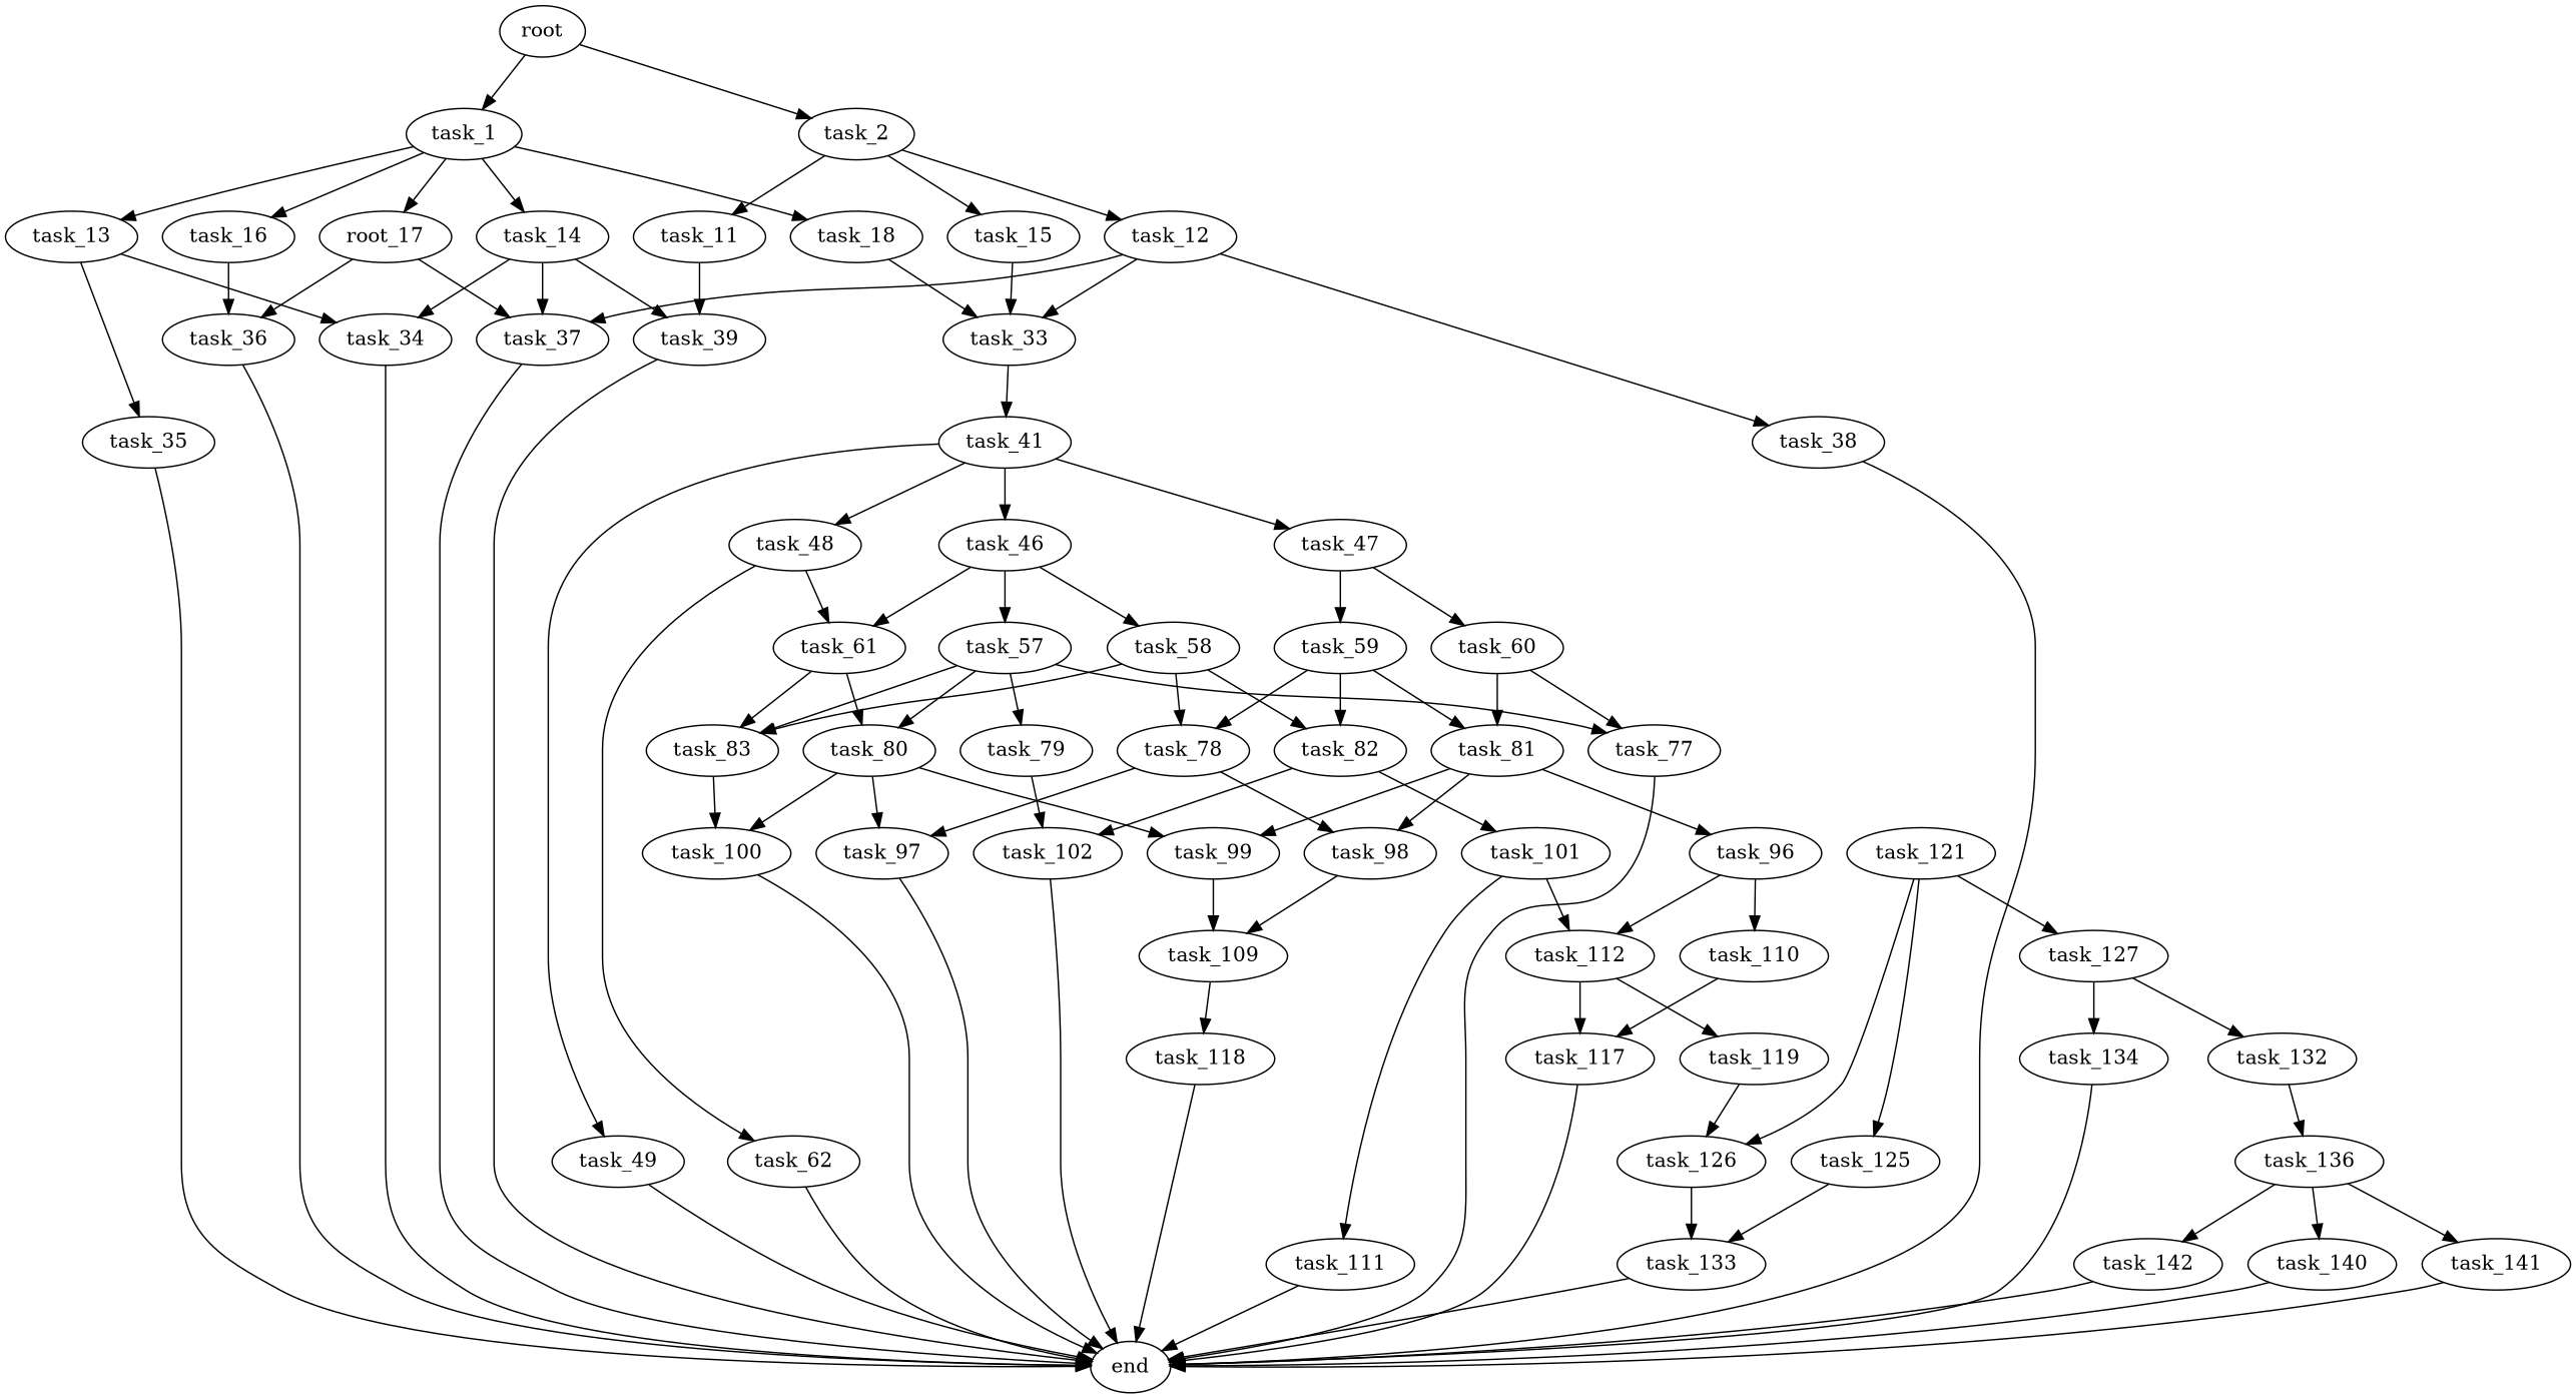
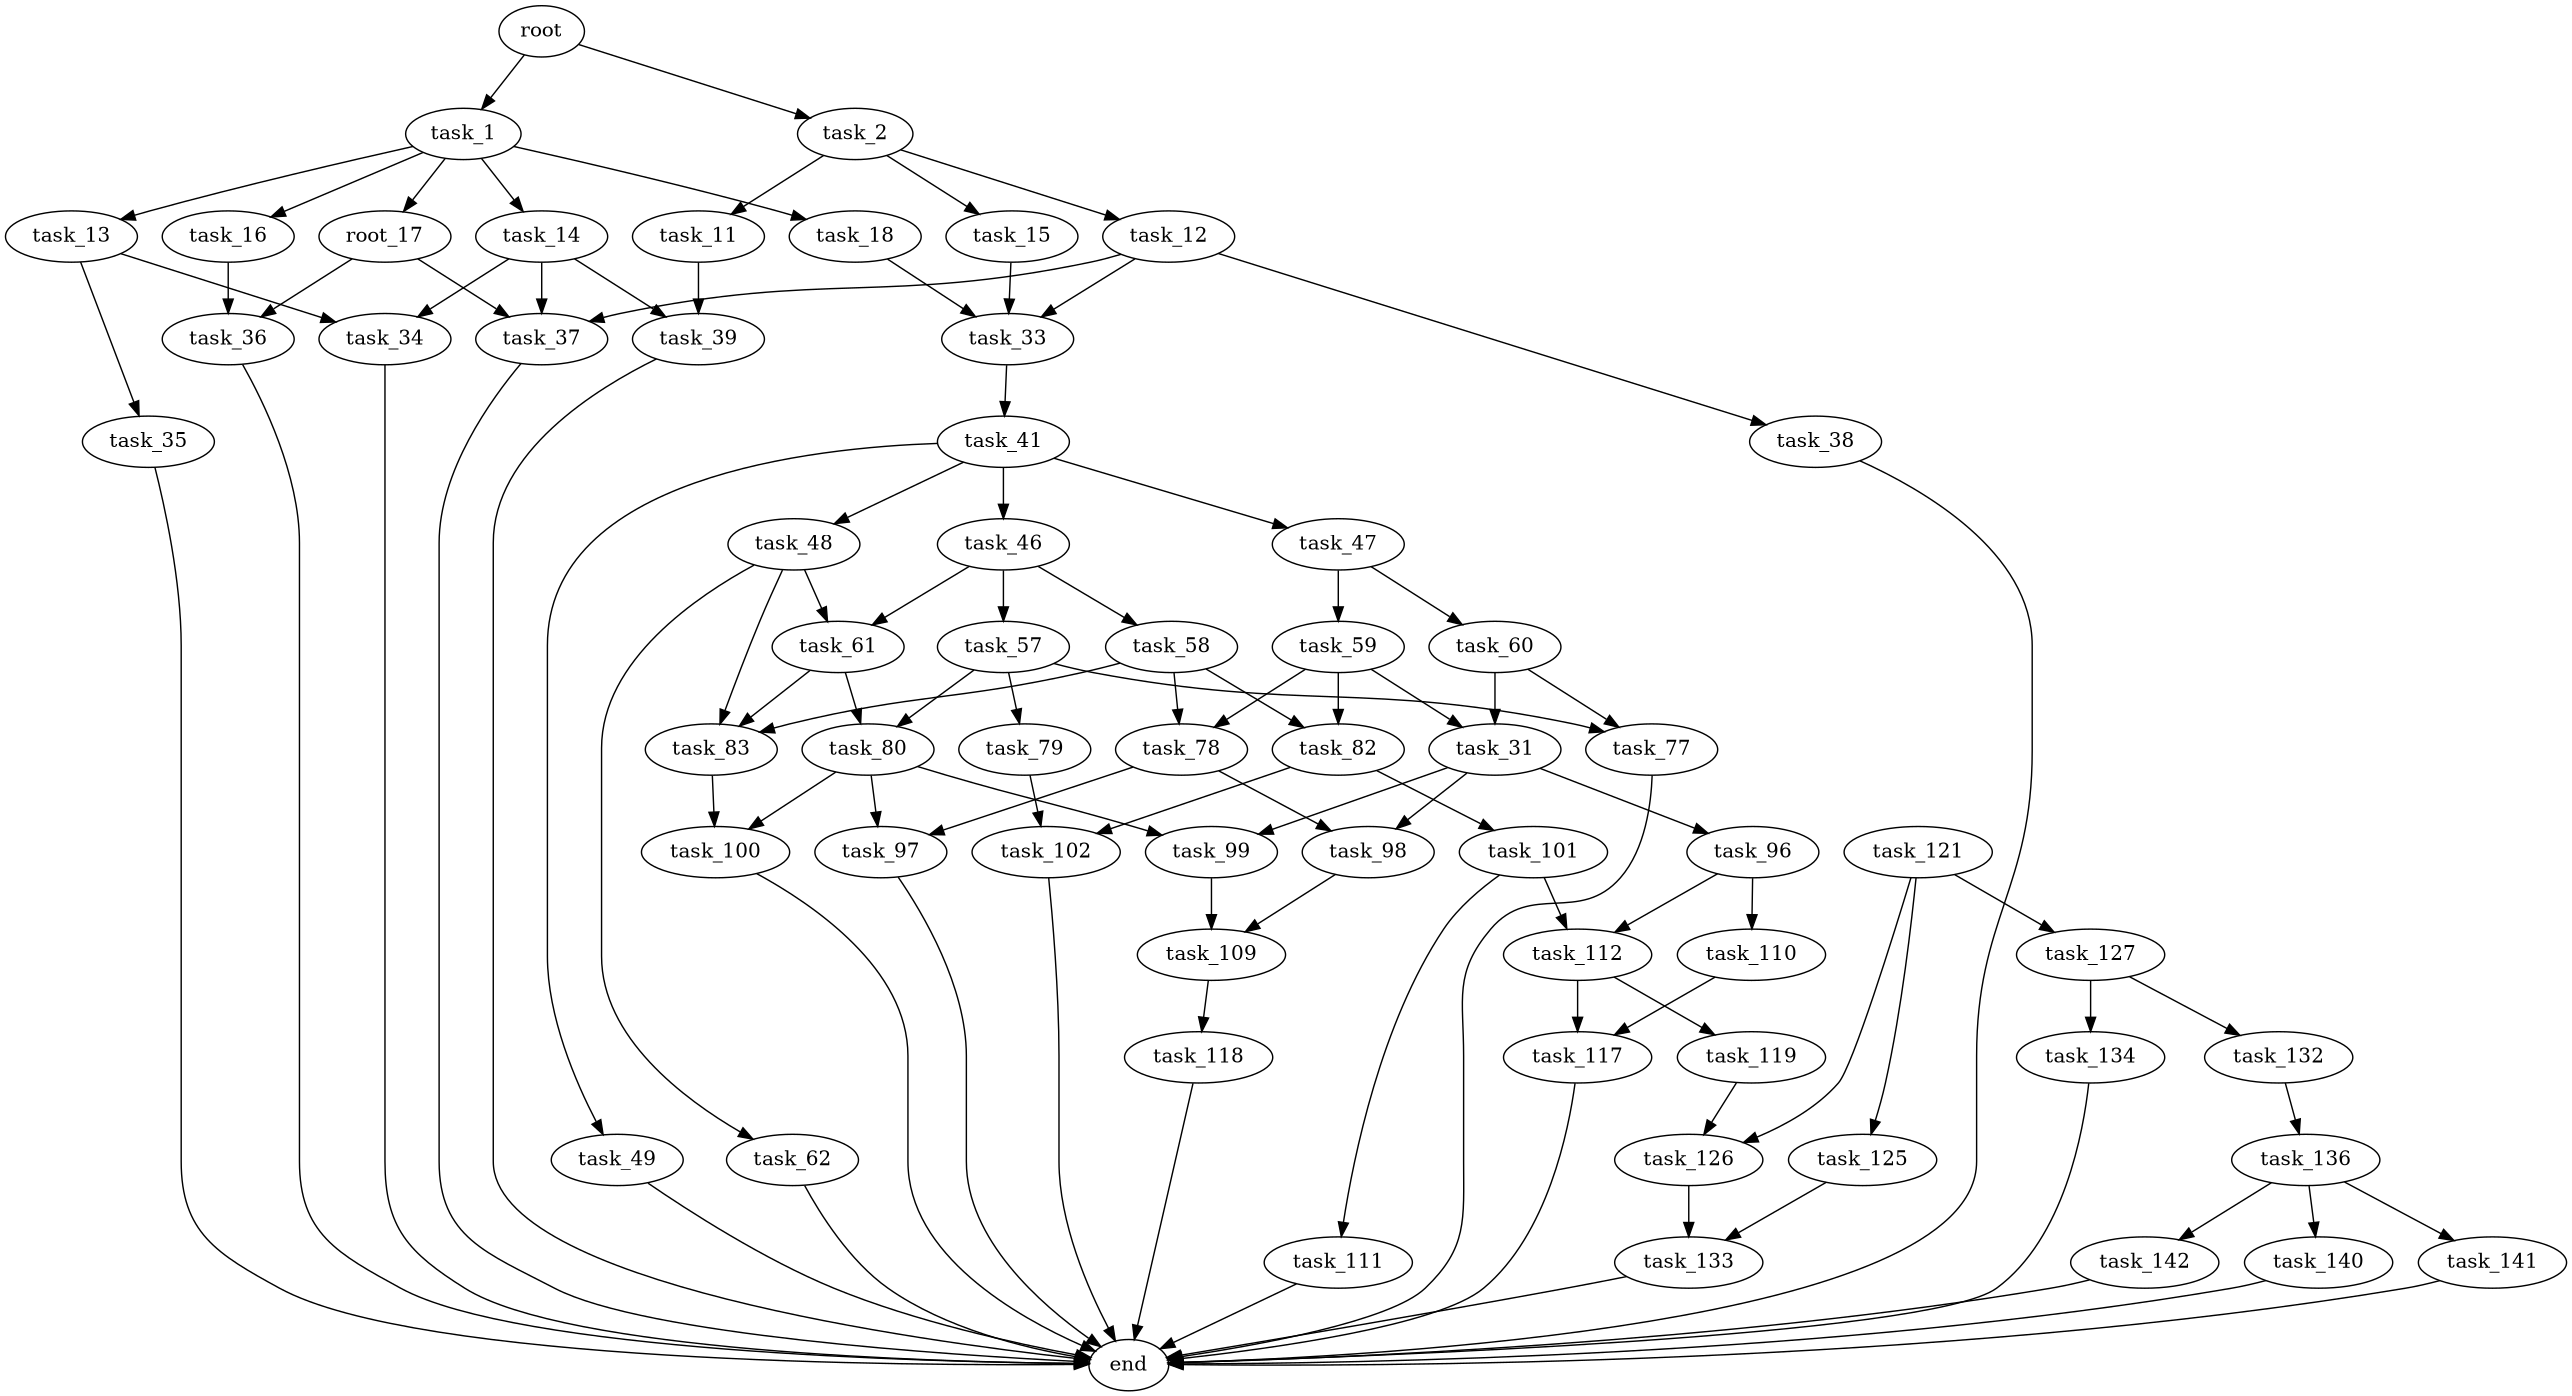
  digraph {
    root
    task_1
    task_2
    task_13
    task_14
    task_16
    n7 [label=root_17]
    task_18
    task_11
    task_12
    task_15
    task_34
    task_35
    task_39
    task_37
    task_36
    task_33
    task_38
    end
    task_41
    task_46
    task_47
    task_48
    task_49
    task_57
    task_58
    task_61
    task_59
    task_60
    task_62
    task_77
    task_79
    task_80
    task_83
    task_78
    task_82
-   task_81
+   task_81 [label=task_31]
    task_102
    task_97
    task_99
    task_100
    task_98
    task_101
    task_96
    task_109
    task_112
    task_111
    task_110
    task_118
    task_117
    task_119
    task_126
    task_121
    task_125
    task_127
    task_133
    task_132
    task_134
    task_136
    task_140
    task_141
    task_142
    root -> task_1
    root -> task_2
    task_1 -> task_13
    task_1 -> task_14
    task_1 -> task_16
    task_1 -> n7
    task_1 -> task_18
    task_2 -> task_11
    task_2 -> task_12
    task_2 -> task_15
    task_13 -> task_34
    task_13 -> task_35
    task_14 -> task_34
    task_14 -> task_39
    task_14 -> task_37
    task_16 -> task_36
    n7 -> task_37
    n7 -> task_36
    task_18 -> task_33
    task_11 -> task_39
    task_12 -> task_37
    task_12 -> task_33
    task_12 -> task_38
    task_15 -> task_33
    task_34 -> end
    task_35 -> end
    task_39 -> end
    task_37 -> end
    task_36 -> end
    task_33 -> task_41
    task_38 -> end
    task_41 -> task_46
    task_41 -> task_47
    task_41 -> task_48
    task_41 -> task_49
    task_46 -> task_57
    task_46 -> task_58
    task_46 -> task_61
    task_47 -> task_59
    task_47 -> task_60
    task_48 -> task_61
    task_48 -> task_62
    task_49 -> end
    task_57 -> task_77
    task_57 -> task_79
    task_57 -> task_80
-   task_57 -> task_83
+   task_48 -> task_83
    task_58 -> task_83
    task_58 -> task_78
    task_58 -> task_82
    task_61 -> task_80
    task_61 -> task_83
    task_59 -> task_78
    task_59 -> task_82
    task_59 -> task_81
    task_60 -> task_77
    task_60 -> task_81
    task_62 -> end
    task_77 -> end
    task_79 -> task_102
    task_80 -> task_97
    task_80 -> task_99
    task_80 -> task_100
    task_83 -> task_100
    task_78 -> task_97
    task_78 -> task_98
    task_82 -> task_102
    task_82 -> task_101
    task_81 -> task_99
    task_81 -> task_98
    task_81 -> task_96
    task_102 -> end
    task_97 -> end
    task_99 -> task_109
    task_100 -> end
    task_98 -> task_109
    task_101 -> task_112
    task_101 -> task_111
    task_96 -> task_112
    task_96 -> task_110
    task_109 -> task_118
    task_112 -> task_117
    task_112 -> task_119
    task_111 -> end
    task_110 -> task_117
    task_118 -> end
    task_117 -> end
    task_119 -> task_126
    task_126 -> task_133
    task_121 -> task_126
    task_121 -> task_125
    task_121 -> task_127
    task_125 -> task_133
    task_127 -> task_132
    task_127 -> task_134
    task_133 -> end
    task_132 -> task_136
    task_134 -> end
    task_136 -> task_140
    task_136 -> task_141
    task_136 -> task_142
    task_140 -> end
    task_141 -> end
    task_142 -> end
  }
